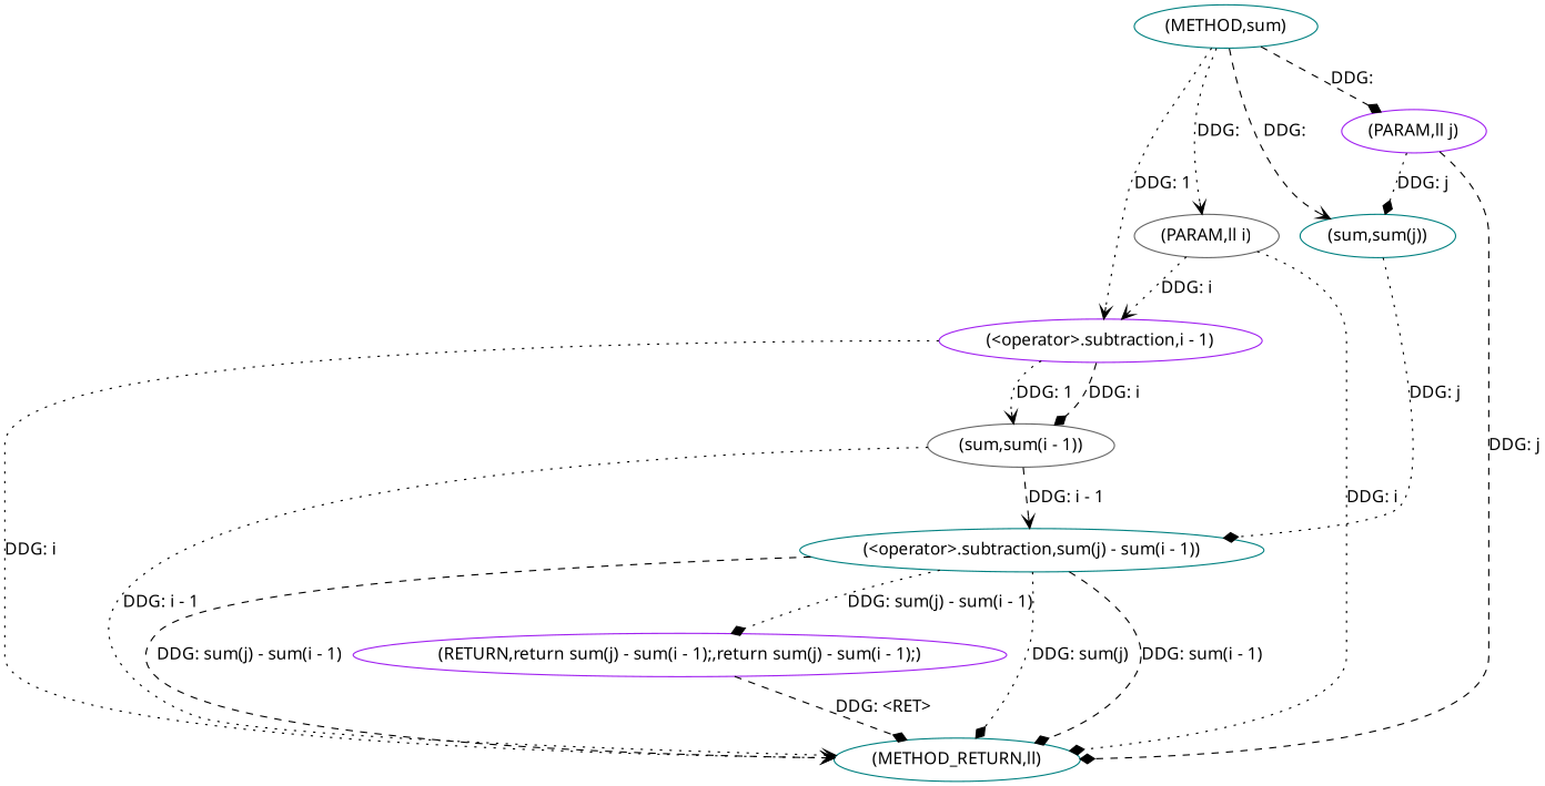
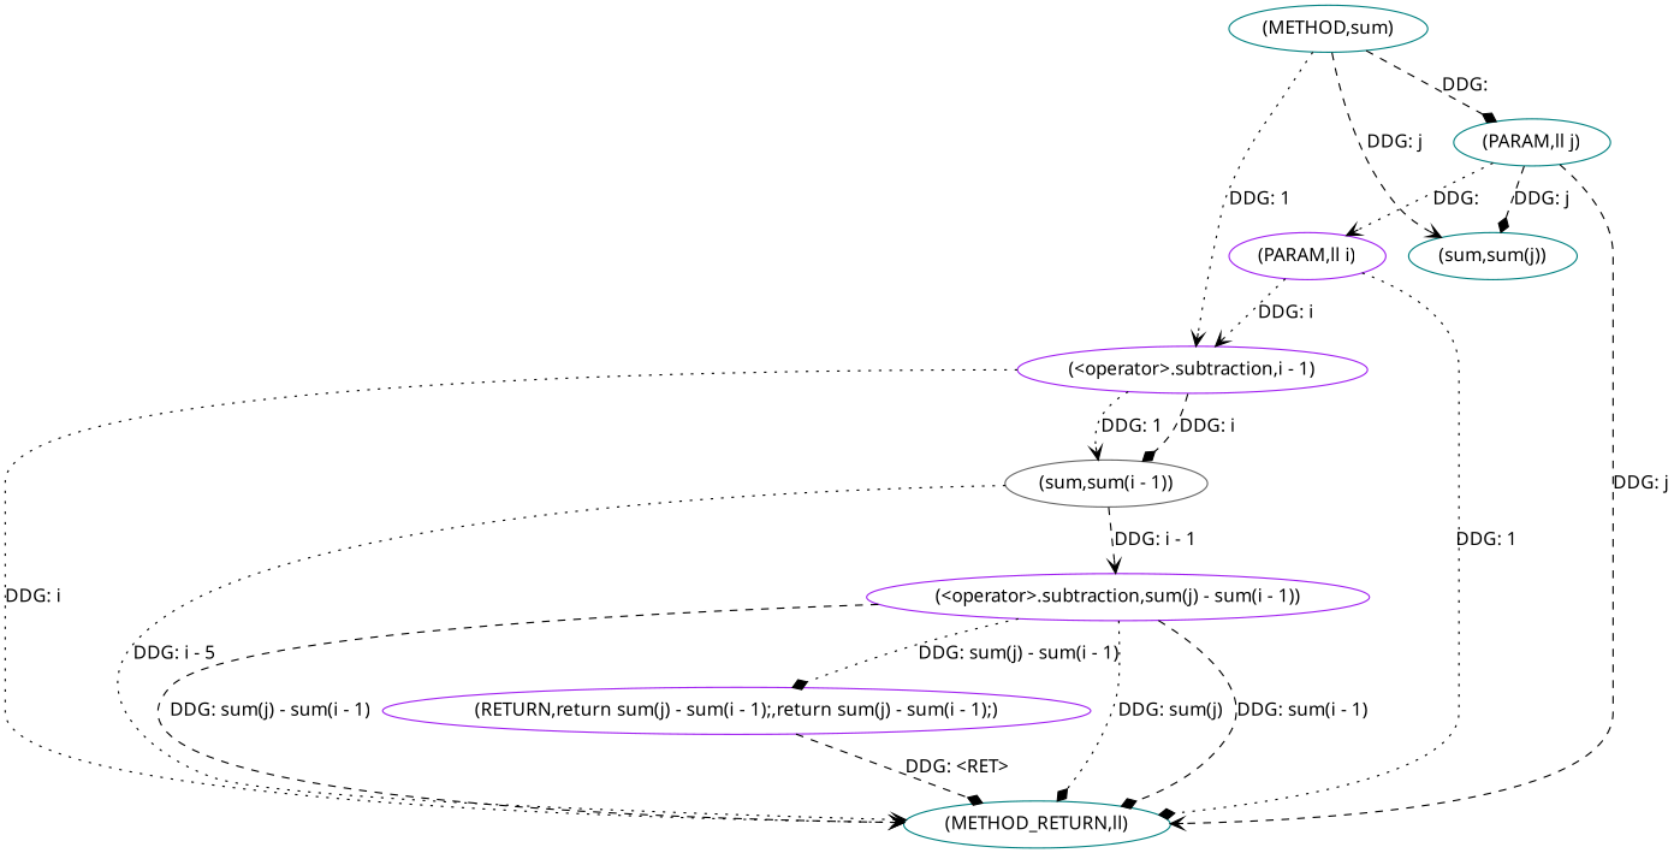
  digraph {
    fontname="Noto Sans"
    node [color=teal fontname="Noto Sans"]
    edge [arrowhead=vee fontname="Noto Sans" style=dotted]
    n1 [label="(METHOD,sum)"]
-   n2 [color=gray40 label="(PARAM,ll i)"]
-   n3 [color=purple label="(PARAM,ll j)"]
+   n2 [color=purple label="(PARAM,ll i)"]
+   n3 [label="(PARAM,ll j)"]
    n4 [label="(sum,sum(j))"]
    n5 [color=purple label="(<operator>.subtraction,i - 1)"]
    n6 [label="(METHOD_RETURN,ll)"]
-   n7 [label="(<operator>.subtraction,sum(j) - sum(i - 1))"]
+   n7 [color=purple label="(<operator>.subtraction,sum(j) - sum(i - 1))"]
    n8 [color=gray40 label="(sum,sum(i - 1))"]
    n9 [color=purple label="(RETURN,return sum(j) - sum(i - 1);,return sum(j) - sum(i - 1);)"]
-   n1 -> n2 [label="DDG: "]
+   n3 -> n2 [label="DDG: "]
    n1 -> n3 [arrowhead=diamond label="DDG: " style=dashed]
-   n1 -> n4 [label="DDG: " style=dashed]
+   n1 -> n4 [label="DDG: j" style=dashed]
    n1 -> n5 [label="DDG: 1"]
    n2 -> n5 [label="DDG: i"]
-   n2 -> n6 [arrowhead=diamond label="DDG: i"]
-   n3 -> n4 [arrowhead=diamond label="DDG: j"]
-   n3 -> n6 [arrowhead=diamond label="DDG: j" style=dashed]
-   n4 -> n7 [arrowhead=diamond label="DDG: j"]
+   n2 -> n6 [arrowhead=diamond label="DDG: 1"]
+   n3 -> n4 [arrowhead=diamond label="DDG: j" style=dashed]
+   n3 -> n6 [label="DDG: j" style=dashed]
    n5 -> n6 [label="DDG: i"]
    n5 -> n8 [arrowhead=diamond label="DDG: i" style=dashed]
    n5 -> n8 [label="DDG: 1"]
    n7 -> n6 [arrowhead=diamond label="DDG: sum(j)"]
    n7 -> n6 [arrowhead=diamond label="DDG: sum(i - 1)" style=dashed]
    n7 -> n6 [label="DDG: sum(j) - sum(i - 1)" style=dashed]
    n7 -> n9 [arrowhead=diamond label="DDG: sum(j) - sum(i - 1)"]
-   n8 -> n6 [label="DDG: i - 1"]
+   n8 -> n6 [label="DDG: i - 5"]
    n8 -> n7 [label="DDG: i - 1" style=dashed]
    n9 -> n6 [arrowhead=diamond label="DDG: <RET>" style=dashed]
  }
